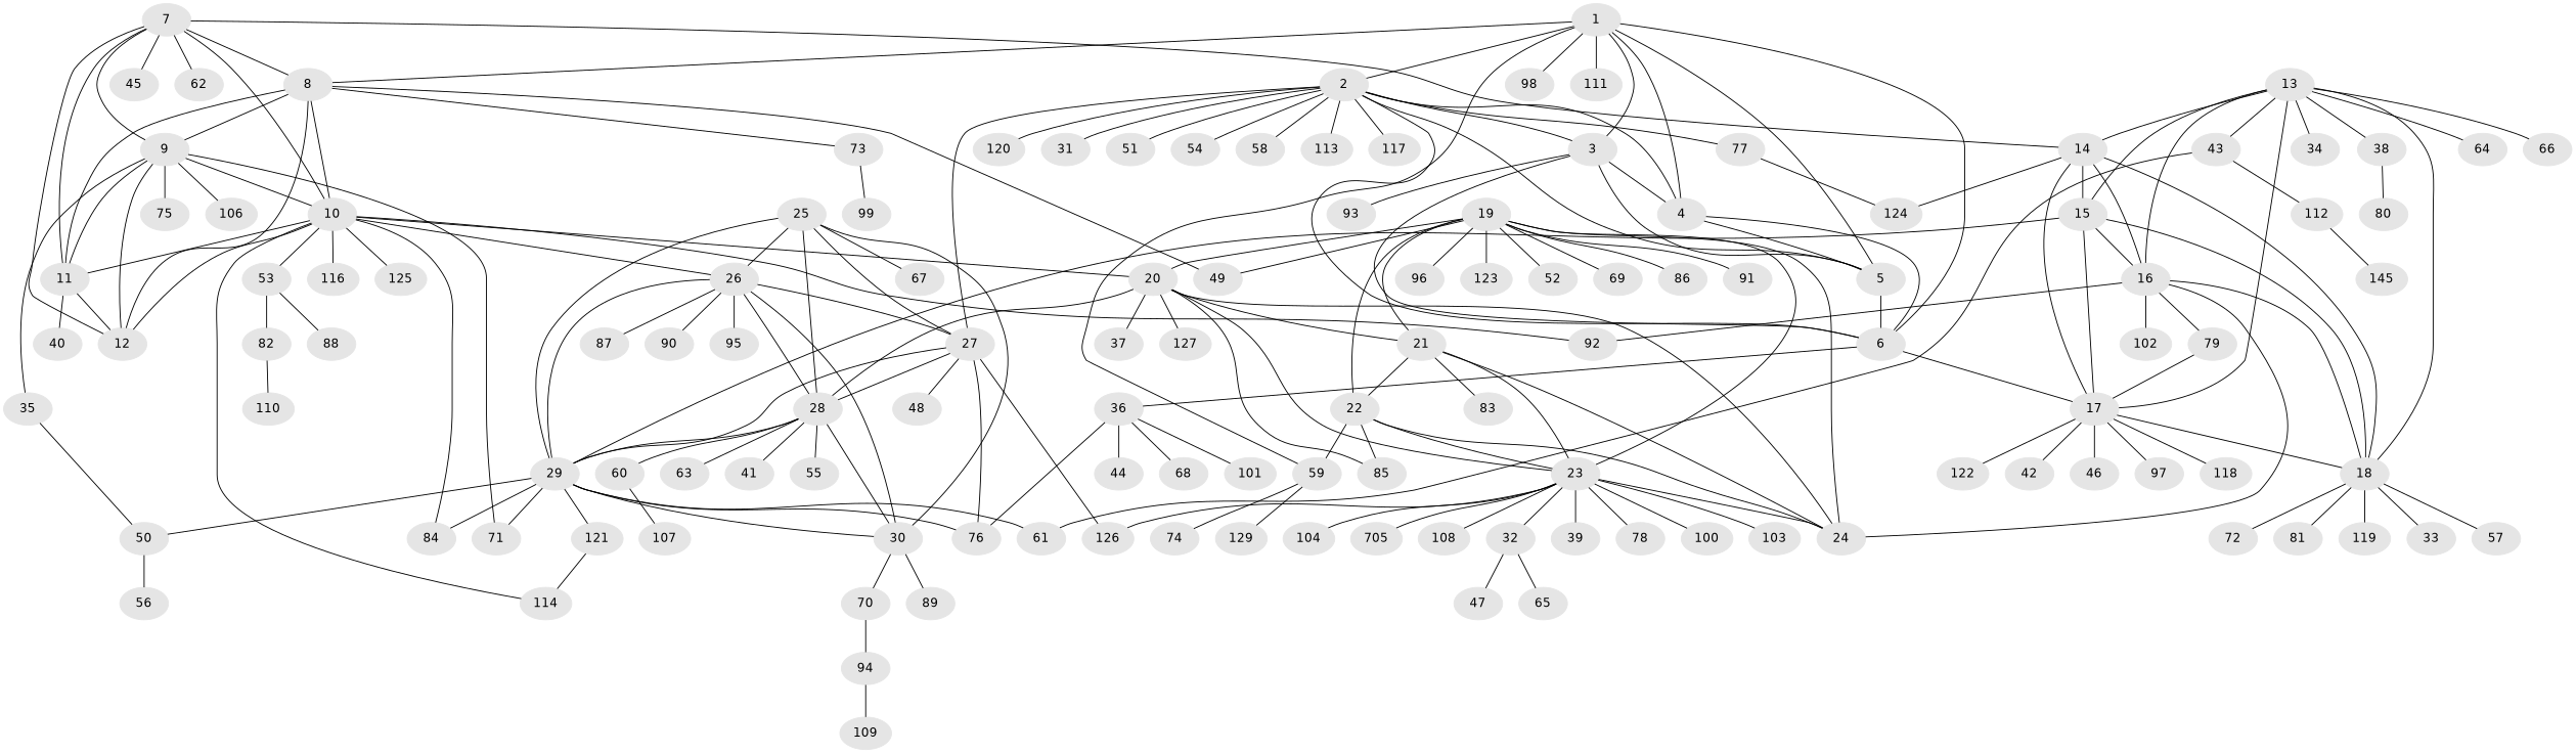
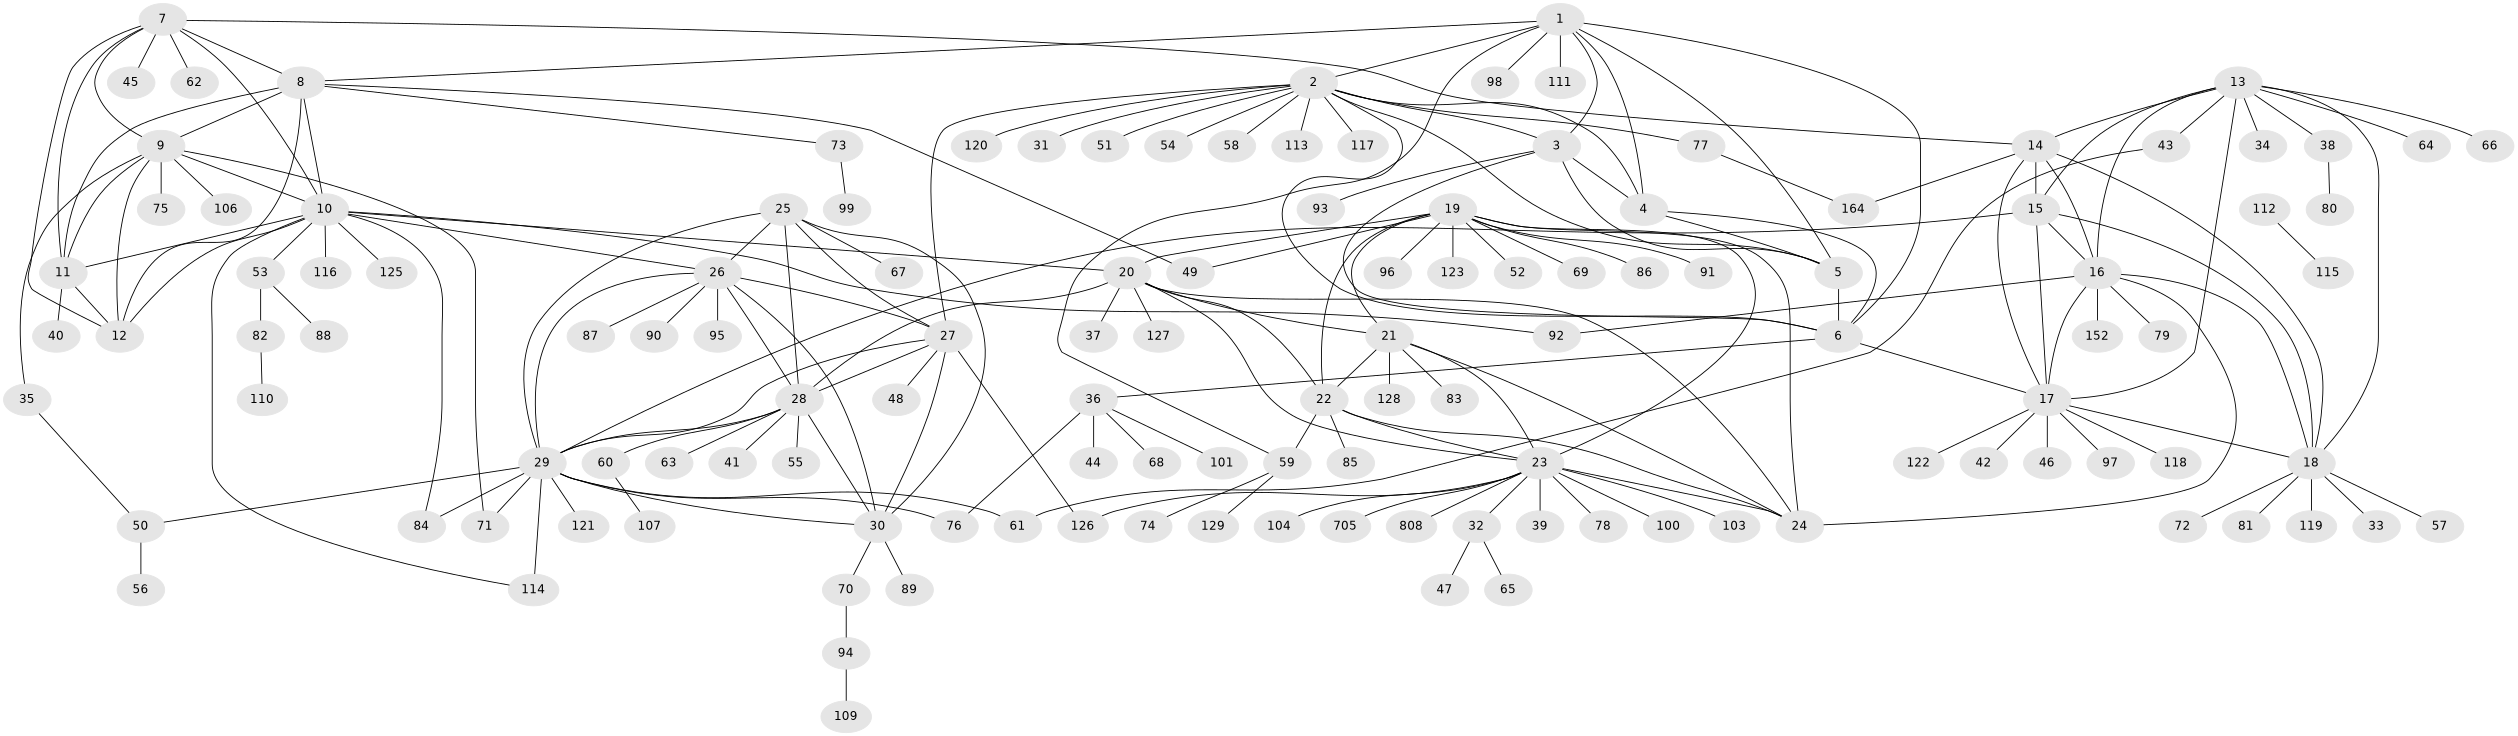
  graph {
    fontname="DejaVu Sans"
    node [color=gray90 fontname="DejaVu Sans" style=filled]
    edge [fontname="DejaVu Sans"]
    1
    2
    3
    4
    5
    6
    8
    59
    98
    111
    27
    31
    51
    54
    58
    77
    113
    117
    120
    93
    17
    36
    9
    10
    11
    12
    49
    73
    74
    129
    29
    28
    126
    30
    48
-   124
+   124 [label=164]
    22
    24
    23
    85
    18
    42
    46
    97
    118
    122
    76
    44
    68
    101
    7
    14
    45
    62
    35
    71
    75
    106
    20
    26
    53
    84
    92
    114
    116
    125
    40
    15
    16
    99
    50
    21
    37
    127
    87
    90
    95
    82
    88
    13
    34
    38
    43
    64
    66
    79
-   102
+   102 [label=152]
    33
    57
    72
    81
    119
    80
    61
    112
    121
    19
    52
    69
    86
    91
    96
    123
    83
+   128
    32
    39
    78
    100
    103
    104
    n112 [label=705]
-   108
+   108 [label=808]
    41
    55
    60
    63
    47
    65
    25
    67
    70
    89
    107
    56
    94
-   115 [label=145]
+   115
    110
    109
    1 -- 2
    1 -- 3
    1 -- 4
    1 -- 5
    1 -- 6
    1 -- 8
    1 -- 59
    1 -- 98
    1 -- 111
    2 -- 3
    2 -- 4
    2 -- 5
    2 -- 6
    2 -- 27
    2 -- 31
    2 -- 51
    2 -- 54
    2 -- 58
    2 -- 77
    2 -- 113
    2 -- 117
    2 -- 120
    3 -- 4
    3 -- 5
    3 -- 6
    3 -- 93
    4 -- 5
    4 -- 6
    5 -- 6
    6 -- 17
    6 -- 36
    8 -- 9
    8 -- 10
    8 -- 11
    8 -- 12
    8 -- 49
    8 -- 73
    59 -- 74
    59 -- 129
    27 -- 29
    27 -- 28
    27 -- 126
-   27 -- 76
+   27 -- 30
    27 -- 48
    77 -- 124
    17 -- 18
    17 -- 42
    17 -- 46
    17 -- 97
    17 -- 118
    17 -- 122
    36 -- 76
    36 -- 44
    36 -- 68
    36 -- 101
    9 -- 10
    9 -- 11
    9 -- 12
    9 -- 35
    9 -- 71
    9 -- 75
    9 -- 106
    10 -- 11
    10 -- 12
    10 -- 20
    10 -- 26
    10 -- 53
    10 -- 84
    10 -- 92
    10 -- 114
    10 -- 116
    10 -- 125
    11 -- 12
    11 -- 40
    73 -- 99
    29 -- 30
    29 -- 76
    29 -- 71
    29 -- 84
-   121 -- 114
+   29 -- 114
    29 -- 50
    29 -- 61
    29 -- 121
    28 -- 29
    28 -- 30
    28 -- 41
    28 -- 55
    28 -- 60
    28 -- 63
    30 -- 70
    30 -- 89
    22 -- 59
    22 -- 24
    22 -- 23
    22 -- 85
    23 -- 126
    23 -- 24
    23 -- 32
    23 -- 39
    23 -- 78
    23 -- 100
    23 -- 103
    23 -- 104
    23 -- n112
    23 -- 108
    18 -- 33
    18 -- 57
    18 -- 72
    18 -- 81
    18 -- 119
    7 -- 8
    7 -- 9
    7 -- 10
    7 -- 11
    7 -- 12
    7 -- 14
    7 -- 45
    7 -- 62
    14 -- 17
    14 -- 124
    14 -- 18
    14 -- 15
    14 -- 16
    35 -- 50
    20 -- 28
-   20 -- 85
+   20 -- 22
    20 -- 24
    20 -- 23
    20 -- 21
    20 -- 37
    20 -- 127
    26 -- 27
    26 -- 29
    26 -- 28
    26 -- 30
    26 -- 87
    26 -- 90
    26 -- 95
    53 -- 82
    53 -- 88
    15 -- 17
    15 -- 29
    15 -- 18
    15 -- 16
-   79 -- 17
+   16 -- 17
    16 -- 24
    16 -- 18
    16 -- 92
    16 -- 79
    16 -- 102
    50 -- 56
    21 -- 22
    21 -- 24
    21 -- 23
    21 -- 83
+   21 -- 128
    82 -- 110
    13 -- 17
    13 -- 18
    13 -- 14
    13 -- 15
    13 -- 16
    13 -- 34
    13 -- 38
    13 -- 43
    13 -- 64
    13 -- 66
    38 -- 80
    43 -- 61
-   43 -- 112
    112 -- 115
    19 -- 49
    19 -- 22
    19 -- 24
    19 -- 23
    19 -- 20
    19 -- 21
    19 -- 52
    19 -- 69
    19 -- 86
    19 -- 91
    19 -- 96
    19 -- 123
    32 -- 47
    32 -- 65
    60 -- 107
    25 -- 27
    25 -- 29
    25 -- 28
    25 -- 30
    25 -- 26
    25 -- 67
    70 -- 94
    94 -- 109
  }
